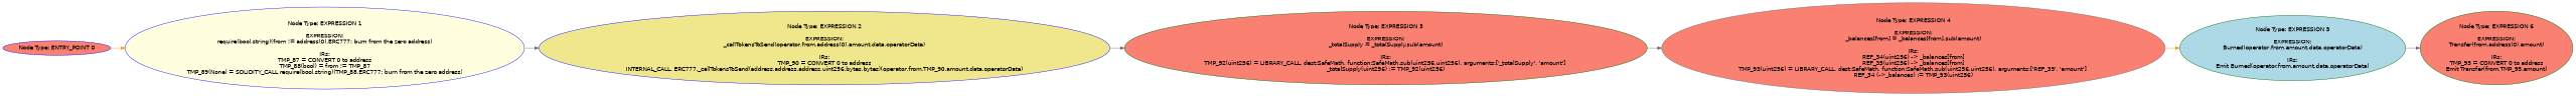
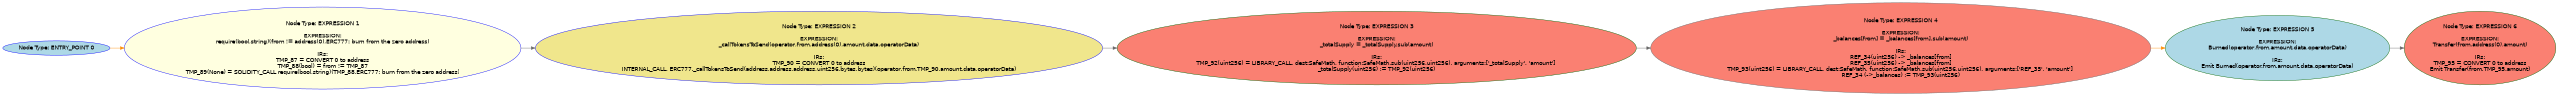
  digraph {
    rankdir=LR
    fontname="DejaVu Sans"
    node [style=filled fillcolor=salmon color=blue fontname="DejaVu Sans"]
    edge [color=gray40 fontname="DejaVu Sans"]
-   n1 [label="Node Type: ENTRY_POINT 0\n"]
+   n1 [label="Node Type: ENTRY_POINT 0\n" fillcolor=lightblue]
    n2 [label="Node Type: EXPRESSION 1\n\nEXPRESSION:\nrequire(bool,string)(from != address(0),ERC777: burn from the zero address)\n\nIRs:\nTMP_87 = CONVERT 0 to address\nTMP_88(bool) = from != TMP_87\nTMP_89(None) = SOLIDITY_CALL require(bool,string)(TMP_88,ERC777: burn from the zero address)" fillcolor=lightyellow]
    n3 [label="Node Type: EXPRESSION 2\n\nEXPRESSION:\n_callTokensToSend(operator,from,address(0),amount,data,operatorData)\n\nIRs:\nTMP_90 = CONVERT 0 to address\nINTERNAL_CALL, ERC777._callTokensToSend(address,address,address,uint256,bytes,bytes)(operator,from,TMP_90,amount,data,operatorData)" fillcolor=khaki]
    n4 [label="Node Type: EXPRESSION 3\n\nEXPRESSION:\n_totalSupply = _totalSupply.sub(amount)\n\nIRs:\nTMP_92(uint256) = LIBRARY_CALL, dest:SafeMath, function:SafeMath.sub(uint256,uint256), arguments:['_totalSupply', 'amount'] \n_totalSupply(uint256) := TMP_92(uint256)" color=darkgreen]
    n5 [label="Node Type: EXPRESSION 4\n\nEXPRESSION:\n_balances[from] = _balances[from].sub(amount)\n\nIRs:\nREF_34(uint256) -> _balances[from]\nREF_35(uint256) -> _balances[from]\nTMP_93(uint256) = LIBRARY_CALL, dest:SafeMath, function:SafeMath.sub(uint256,uint256), arguments:['REF_35', 'amount'] \nREF_34 (->_balances) := TMP_93(uint256)" color=gray40]
    n6 [label="Node Type: EXPRESSION 5\n\nEXPRESSION:\nBurned(operator,from,amount,data,operatorData)\n\nIRs:\nEmit Burned(operator.from.amount.data.operatorData)" fillcolor=lightblue color=darkgreen]
    n7 [label="Node Type: EXPRESSION 6\n\nEXPRESSION:\nTransfer(from,address(0),amount)\n\nIRs:\nTMP_95 = CONVERT 0 to address\nEmit Transfer(from.TMP_95.amount)" color=darkgreen]
    n1 -> n2 [color=darkorange]
    n2 -> n3
    n3 -> n4
    n4 -> n5
    n5 -> n6 [color=darkorange]
    n6 -> n7
  }
